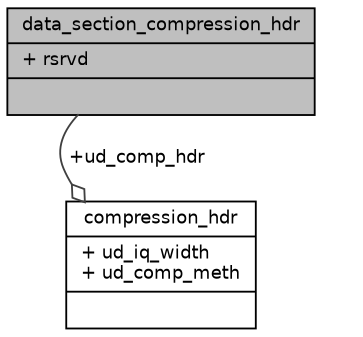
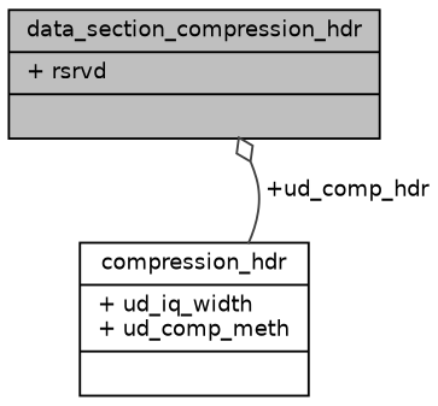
  digraph {
    node [color=black fontname=Helvetica fontsize=10 shape=record style=filled]
    n1 [fillcolor=grey75 fontcolor=black height=0.2 label="{data_section_compression_hdr\n|+ rsrvd\l|}" width=0.4]
    n2 [fillcolor=white height=0.2 label="{compression_hdr\n|+ ud_iq_width\l+ ud_comp_meth\l|}" width=0.4]
-   n1 -> n2 [arrowhead=odiamond color=grey25 fontname=Helvetica fontsize=10 label=" +ud_comp_hdr" labelfontname=Helvetica labelfontsize=10 style=solid]
+   n2 -> n1 [arrowhead=odiamond color=grey25 fontname=Helvetica fontsize=10 label=" +ud_comp_hdr" labelfontname=Helvetica labelfontsize=10 style=solid]
  }
